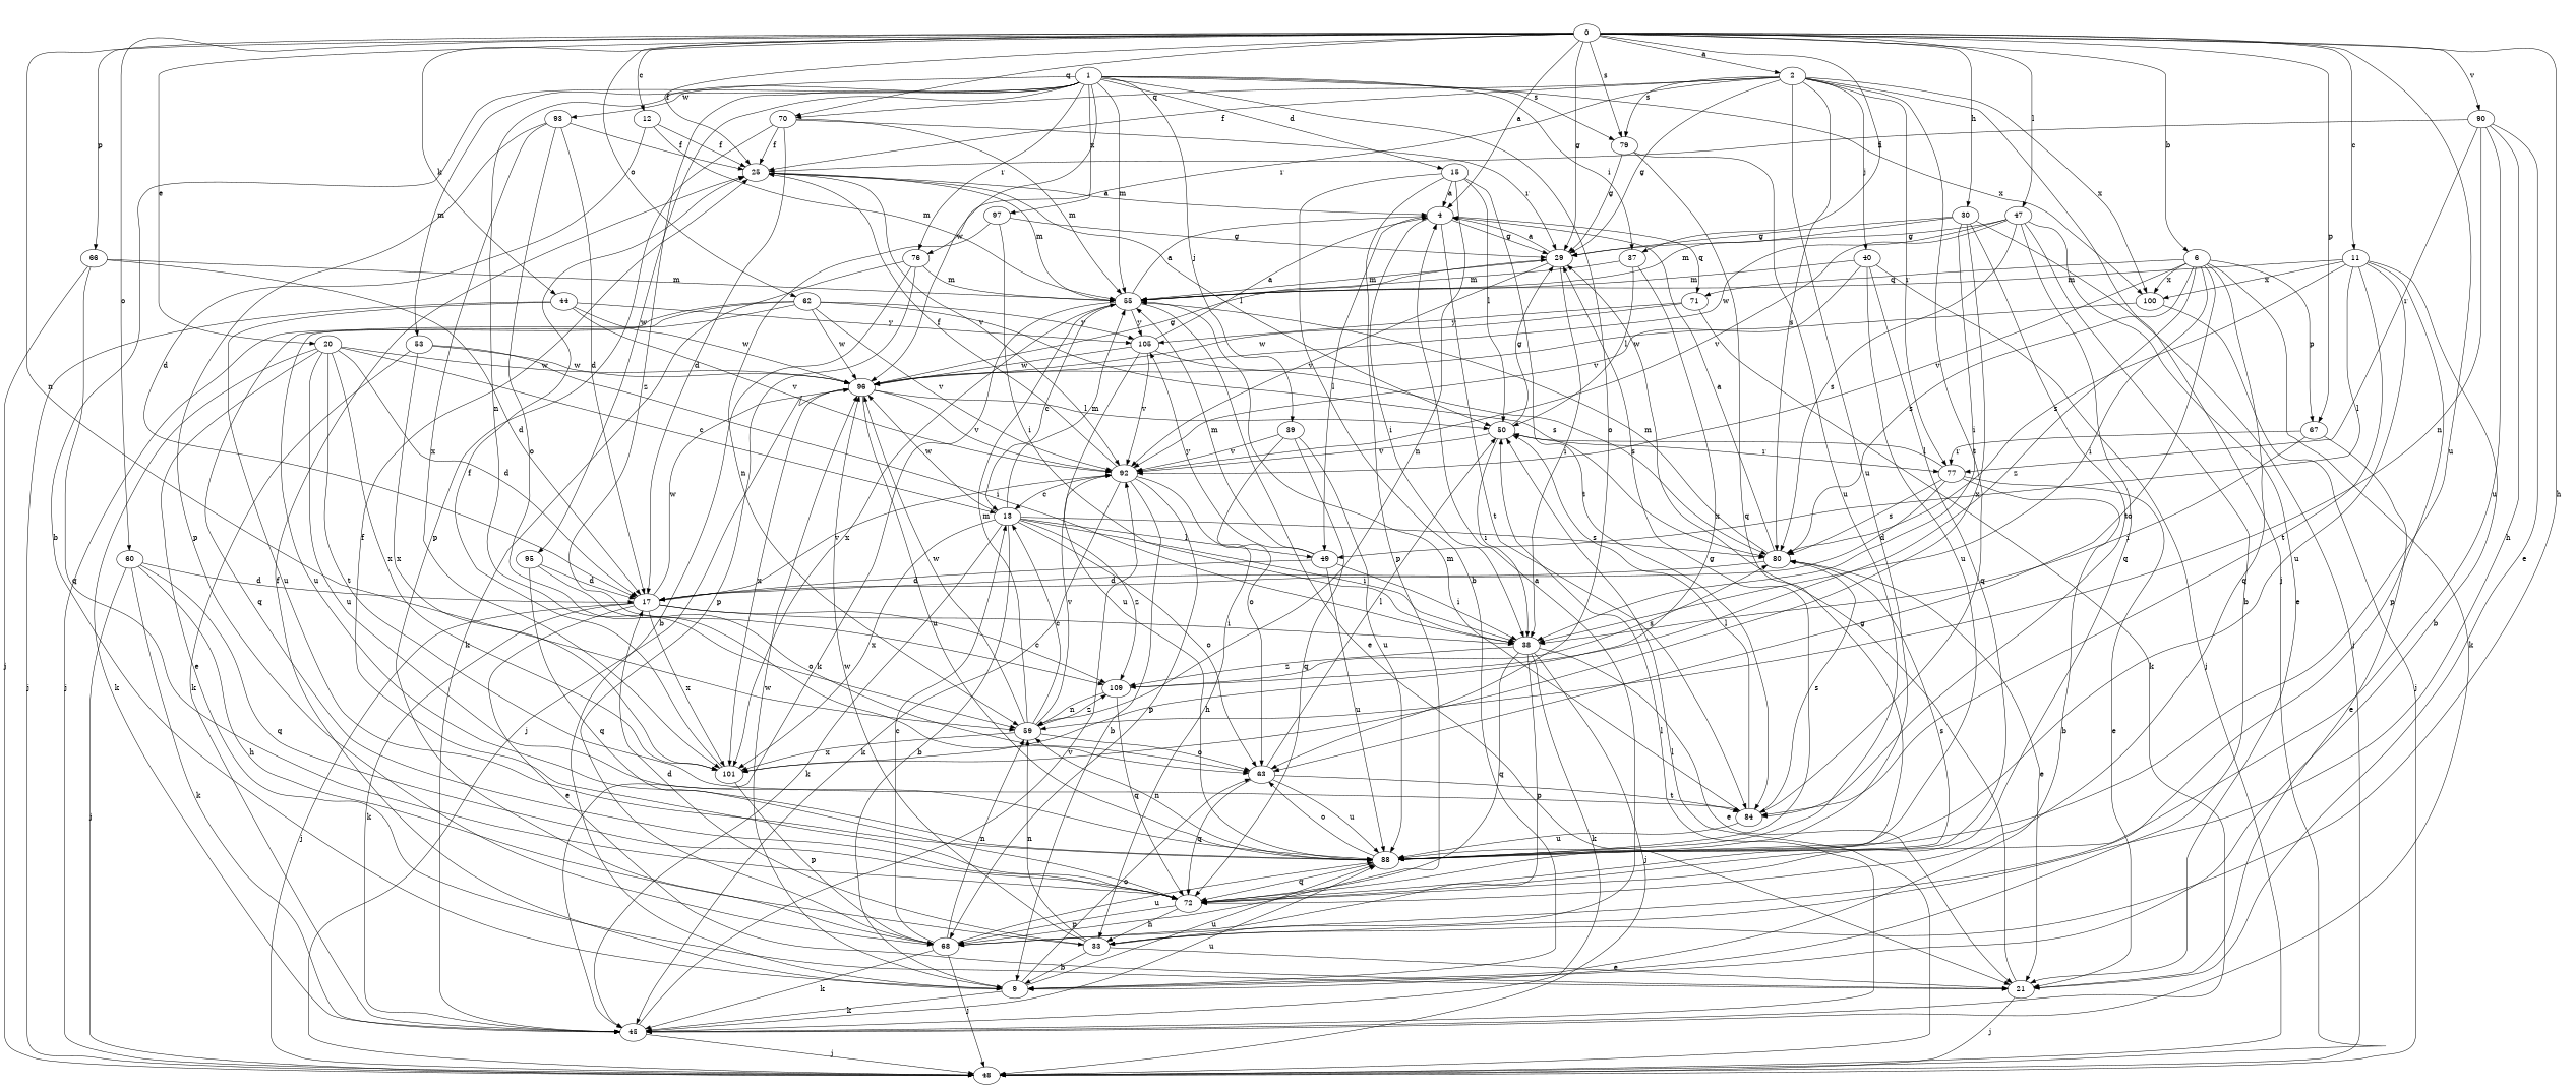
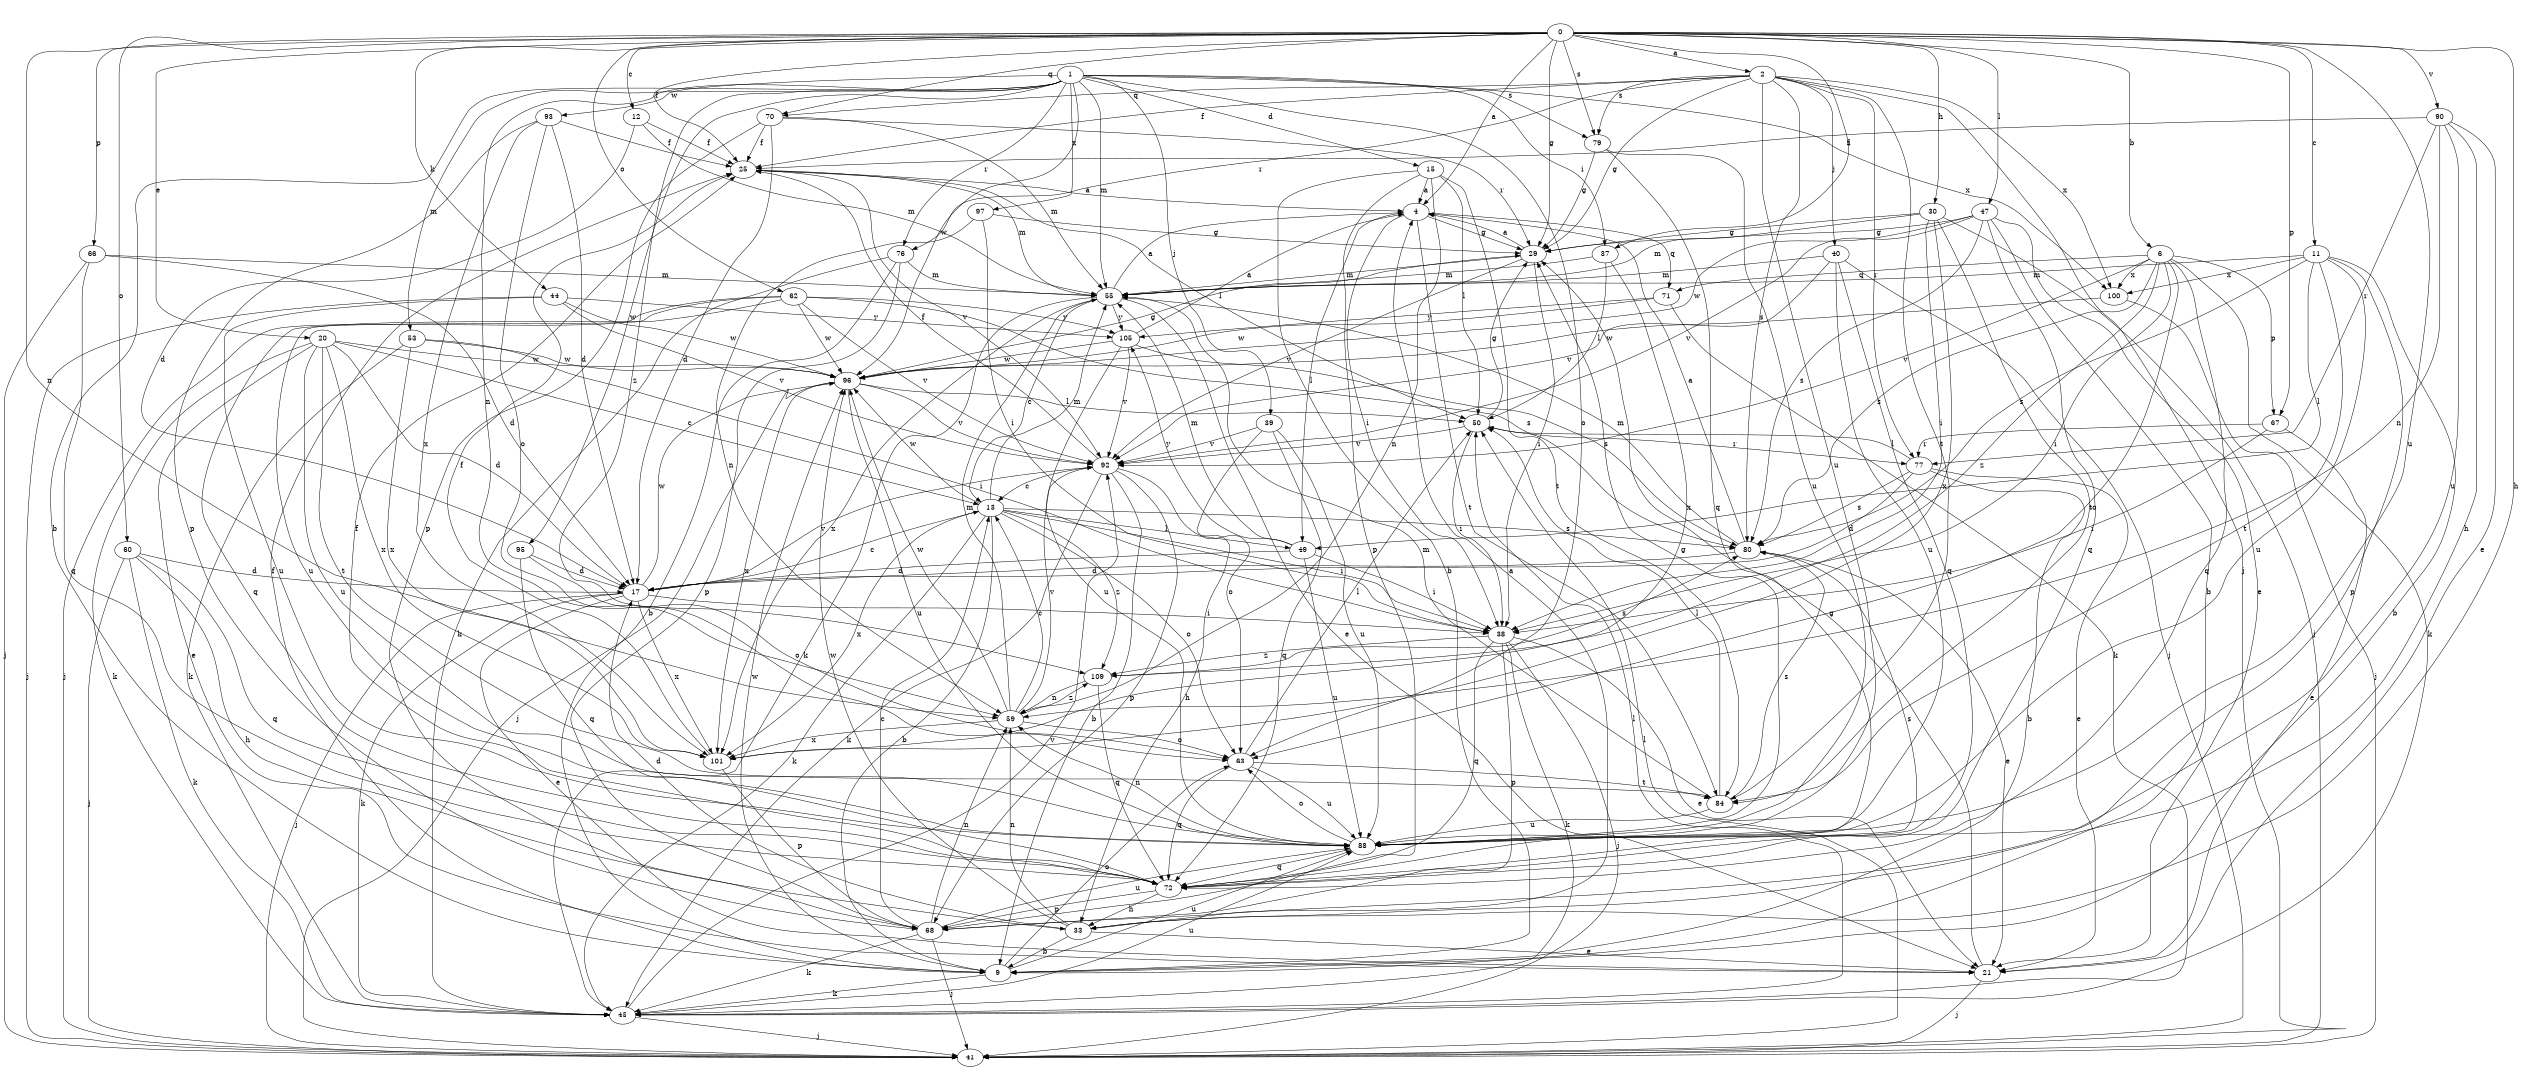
  strict digraph {
    0
    2
    4
    6
    11
    12
    20
    25
    29
    30
    33
    37
    44
    47
    59
    60
    62
    66
    67
    70
    79
    88
    90
    76
    100
    40
-   41 [label=48]
+   41
    77
    80
    84
    38
    49
    71
    63
    109
    45
    72
    92
    9
    55
    68
    17
    96
    13
    101
    21
    50
    105
    1
    15
    39
    53
    93
    95
    97
    0 -> 2 [label=a]
    0 -> 4 [label=a]
    0 -> 6 [label=b]
    0 -> 11 [label=c]
    0 -> 12 [label=c]
    0 -> 20 [label=e]
    0 -> 25 [label=f]
    0 -> 29 [label=g]
    0 -> 30 [label=h]
    0 -> 33 [label=h]
    0 -> 37 [label=i]
    0 -> 44 [label=k]
    0 -> 47 [label=l]
    0 -> 59 [label=n]
    0 -> 60 [label=o]
    0 -> 62 [label=o]
    0 -> 66 [label=p]
    0 -> 67 [label=p]
    0 -> 70 [label=q]
    0 -> 79 [label=s]
    0 -> 88 [label=u]
    0 -> 90 [label=v]
    2 -> 25 [label=f]
    2 -> 29 [label=g]
    2 -> 70 [label=q]
    2 -> 79 [label=s]
    2 -> 88 [label=u]
    2 -> 76 [label=r]
    2 -> 100 [label=x]
    2 -> 40 [label=j]
    2 -> 41 [label=j]
    2 -> 77 [label=r]
    2 -> 80 [label=s]
    2 -> 84 [label=t]
    4 -> 29 [label=g]
    4 -> 84 [label=t]
    4 -> 38 [label=i]
    4 -> 49 [label=l]
    4 -> 71 [label=q]
    6 -> 67 [label=p]
    6 -> 100 [label=x]
    6 -> 80 [label=s]
    6 -> 38 [label=i]
    6 -> 71 [label=q]
    6 -> 63 [label=o]
    6 -> 109 [label=z]
    6 -> 45 [label=k]
    6 -> 72 [label=q]
    6 -> 92 [label=v]
    11 -> 88 [label=u]
    11 -> 100 [label=x]
    11 -> 80 [label=s]
    11 -> 84 [label=t]
    11 -> 49 [label=l]
    11 -> 9 [label=b]
    11 -> 55 [label=m]
    11 -> 68 [label=p]
    12 -> 25 [label=f]
    12 -> 55 [label=m]
    12 -> 17 [label=d]
    20 -> 88 [label=u]
    20 -> 84 [label=t]
    20 -> 45 [label=k]
    20 -> 17 [label=d]
    20 -> 96 [label=w]
    20 -> 13 [label=c]
    20 -> 101 [label=x]
    20 -> 21 [label=e]
    25 -> 4 [label=a]
    25 -> 92 [label=v]
    25 -> 55 [label=m]
    25 -> 50 [label=l]
    29 -> 4 [label=a]
    29 -> 38 [label=i]
    29 -> 92 [label=v]
    29 -> 55 [label=m]
    30 -> 29 [label=g]
    30 -> 41 [label=j]
    30 -> 84 [label=t]
    30 -> 38 [label=i]
    30 -> 55 [label=m]
    30 -> 101 [label=x]
    33 -> 4 [label=a]
    33 -> 59 [label=n]
    33 -> 9 [label=b]
    33 -> 17 [label=d]
    33 -> 96 [label=w]
    33 -> 21 [label=e]
    37 -> 55 [label=m]
    37 -> 101 [label=x]
    37 -> 50 [label=l]
    44 -> 88 [label=u]
    44 -> 41 [label=j]
    44 -> 92 [label=v]
    44 -> 96 [label=w]
    44 -> 105 [label=y]
    47 -> 29 [label=g]
    47 -> 80 [label=s]
    47 -> 72 [label=q]
    47 -> 92 [label=v]
    47 -> 9 [label=b]
    47 -> 96 [label=w]
    47 -> 21 [label=e]
    59 -> 63 [label=o]
    59 -> 109 [label=z]
    59 -> 92 [label=v]
    59 -> 55 [label=m]
    59 -> 96 [label=w]
    59 -> 13 [label=c]
    59 -> 101 [label=x]
    60 -> 33 [label=h]
    60 -> 41 [label=j]
    60 -> 45 [label=k]
    60 -> 72 [label=q]
    60 -> 17 [label=d]
    62 -> 88 [label=u]
    62 -> 41 [label=j]
    62 -> 80 [label=s]
    62 -> 72 [label=q]
    62 -> 92 [label=v]
    62 -> 96 [label=w]
    62 -> 105 [label=y]
    66 -> 41 [label=j]
    66 -> 72 [label=q]
    66 -> 55 [label=m]
    66 -> 17 [label=d]
    67 -> 77 [label=r]
    67 -> 38 [label=i]
    67 -> 21 [label=e]
    70 -> 25 [label=f]
    70 -> 29 [label=r]
    70 -> 55 [label=m]
    70 -> 68 [label=p]
    70 -> 17 [label=d]
    79 -> 29 [label=g]
    79 -> 88 [label=u]
    79 -> 72 [label=q]
    88 -> 29 [label=g]
    88 -> 59 [label=n]
    88 -> 63 [label=o]
    88 -> 72 [label=q]
    90 -> 25 [label=f]
    90 -> 33 [label=h]
    90 -> 59 [label=n]
    90 -> 88 [label=u]
    90 -> 77 [label=r]
    90 -> 21 [label=e]
    76 -> 45 [label=k]
    76 -> 9 [label=b]
    76 -> 55 [label=m]
    76 -> 68 [label=p]
    100 -> 41 [label=j]
    100 -> 96 [label=w]
    40 -> 88 [label=u]
    40 -> 41 [label=j]
    40 -> 72 [label=q]
    40 -> 92 [label=v]
    40 -> 55 [label=m]
    41 -> 50 [label=l]
    77 -> 80 [label=s]
    77 -> 9 [label=b]
    77 -> 17 [label=d]
    77 -> 21 [label=e]
    77 -> 50 [label=l]
    80 -> 4 [label=a]
    80 -> 55 [label=m]
    80 -> 17 [label=d]
    80 -> 21 [label=e]
    84 -> 88 [label=u]
    84 -> 80 [label=s]
    84 -> 55 [label=m]
    84 -> 50 [label=l]
    38 -> 41 [label=j]
    38 -> 109 [label=z]
    38 -> 45 [label=k]
    38 -> 72 [label=q]
    38 -> 68 [label=p]
    38 -> 21 [label=e]
    49 -> 88 [label=u]
    49 -> 38 [label=i]
    49 -> 55 [label=m]
    49 -> 17 [label=d]
    49 -> 105 [label=y]
    71 -> 45 [label=k]
    71 -> 96 [label=w]
    71 -> 105 [label=y]
    63 -> 88 [label=u]
    63 -> 84 [label=t]
    63 -> 72 [label=q]
    63 -> 50 [label=l]
    109 -> 59 [label=n]
    109 -> 80 [label=s]
    109 -> 72 [label=q]
    45 -> 88 [label=u]
    45 -> 41 [label=j]
    45 -> 92 [label=v]
    45 -> 50 [label=l]
    72 -> 25 [label=f]
    72 -> 33 [label=h]
    72 -> 80 [label=s]
    72 -> 68 [label=p]
    92 -> 25 [label=f]
    92 -> 33 [label=h]
    92 -> 45 [label=k]
    92 -> 9 [label=b]
    92 -> 68 [label=p]
    92 -> 13 [label=c]
    9 -> 25 [label=f]
    9 -> 88 [label=u]
    9 -> 63 [label=o]
    9 -> 45 [label=k]
    9 -> 96 [label=w]
    55 -> 4 [label=a]
    55 -> 45 [label=k]
    55 -> 13 [label=c]
    55 -> 101 [label=x]
    55 -> 21 [label=e]
    55 -> 105 [label=y]
    68 -> 59 [label=n]
    68 -> 88 [label=u]
    68 -> 41 [label=j]
    68 -> 45 [label=k]
    68 -> 13 [label=c]
    17 -> 41 [label=j]
    17 -> 38 [label=i]
    17 -> 45 [label=k]
    17 -> 92 [label=v]
    17 -> 96 [label=w]
-   17 -> 109 [label=c]
+   17 -> 13 [label=c]
    17 -> 101 [label=x]
    17 -> 21 [label=e]
    96 -> 29 [label=g]
    96 -> 88 [label=u]
    96 -> 41 [label=j]
    96 -> 92 [label=v]
    96 -> 101 [label=x]
    96 -> 50 [label=l]
    13 -> 80 [label=s]
    13 -> 38 [label=i]
    13 -> 49 [label=l]
    13 -> 63 [label=o]
    13 -> 109 [label=z]
    13 -> 45 [label=k]
    13 -> 9 [label=b]
    13 -> 55 [label=m]
    13 -> 96 [label=w]
    13 -> 101 [label=x]
    101 -> 25 [label=f]
    101 -> 68 [label=p]
    21 -> 29 [label=g]
    21 -> 41 [label=j]
    50 -> 29 [label=g]
    50 -> 77 [label=r]
    50 -> 38 [label=i]
    50 -> 92 [label=v]
    105 -> 4 [label=a]
    105 -> 88 [label=u]
    105 -> 80 [label=s]
    105 -> 92 [label=v]
    105 -> 96 [label=w]
    1 -> 37 [label=i]
    1 -> 59 [label=n]
    1 -> 79 [label=s]
    1 -> 76 [label=r]
    1 -> 100 [label=x]
    1 -> 63 [label=o]
    1 -> 109 [label=z]
    1 -> 9 [label=b]
    1 -> 55 [label=m]
    1 -> 96 [label=w]
    1 -> 15 [label=d]
    1 -> 39 [label=j]
    1 -> 53 [label=m]
    1 -> 93 [label=w]
    1 -> 95 [label=w]
    1 -> 97 [label=x]
    15 -> 4 [label=a]
    15 -> 59 [label=n]
    15 -> 84 [label=t]
    15 -> 9 [label=b]
    15 -> 68 [label=p]
    15 -> 50 [label=l]
    39 -> 88 [label=u]
    39 -> 63 [label=o]
    39 -> 72 [label=q]
    39 -> 92 [label=v]
    53 -> 38 [label=i]
    53 -> 45 [label=k]
    53 -> 96 [label=w]
    53 -> 101 [label=x]
    93 -> 25 [label=f]
    93 -> 63 [label=o]
    93 -> 68 [label=p]
    93 -> 17 [label=d]
    93 -> 101 [label=x]
    95 -> 63 [label=o]
    95 -> 72 [label=q]
    95 -> 17 [label=d]
    97 -> 29 [label=g]
    97 -> 59 [label=n]
    97 -> 38 [label=i]
  }
